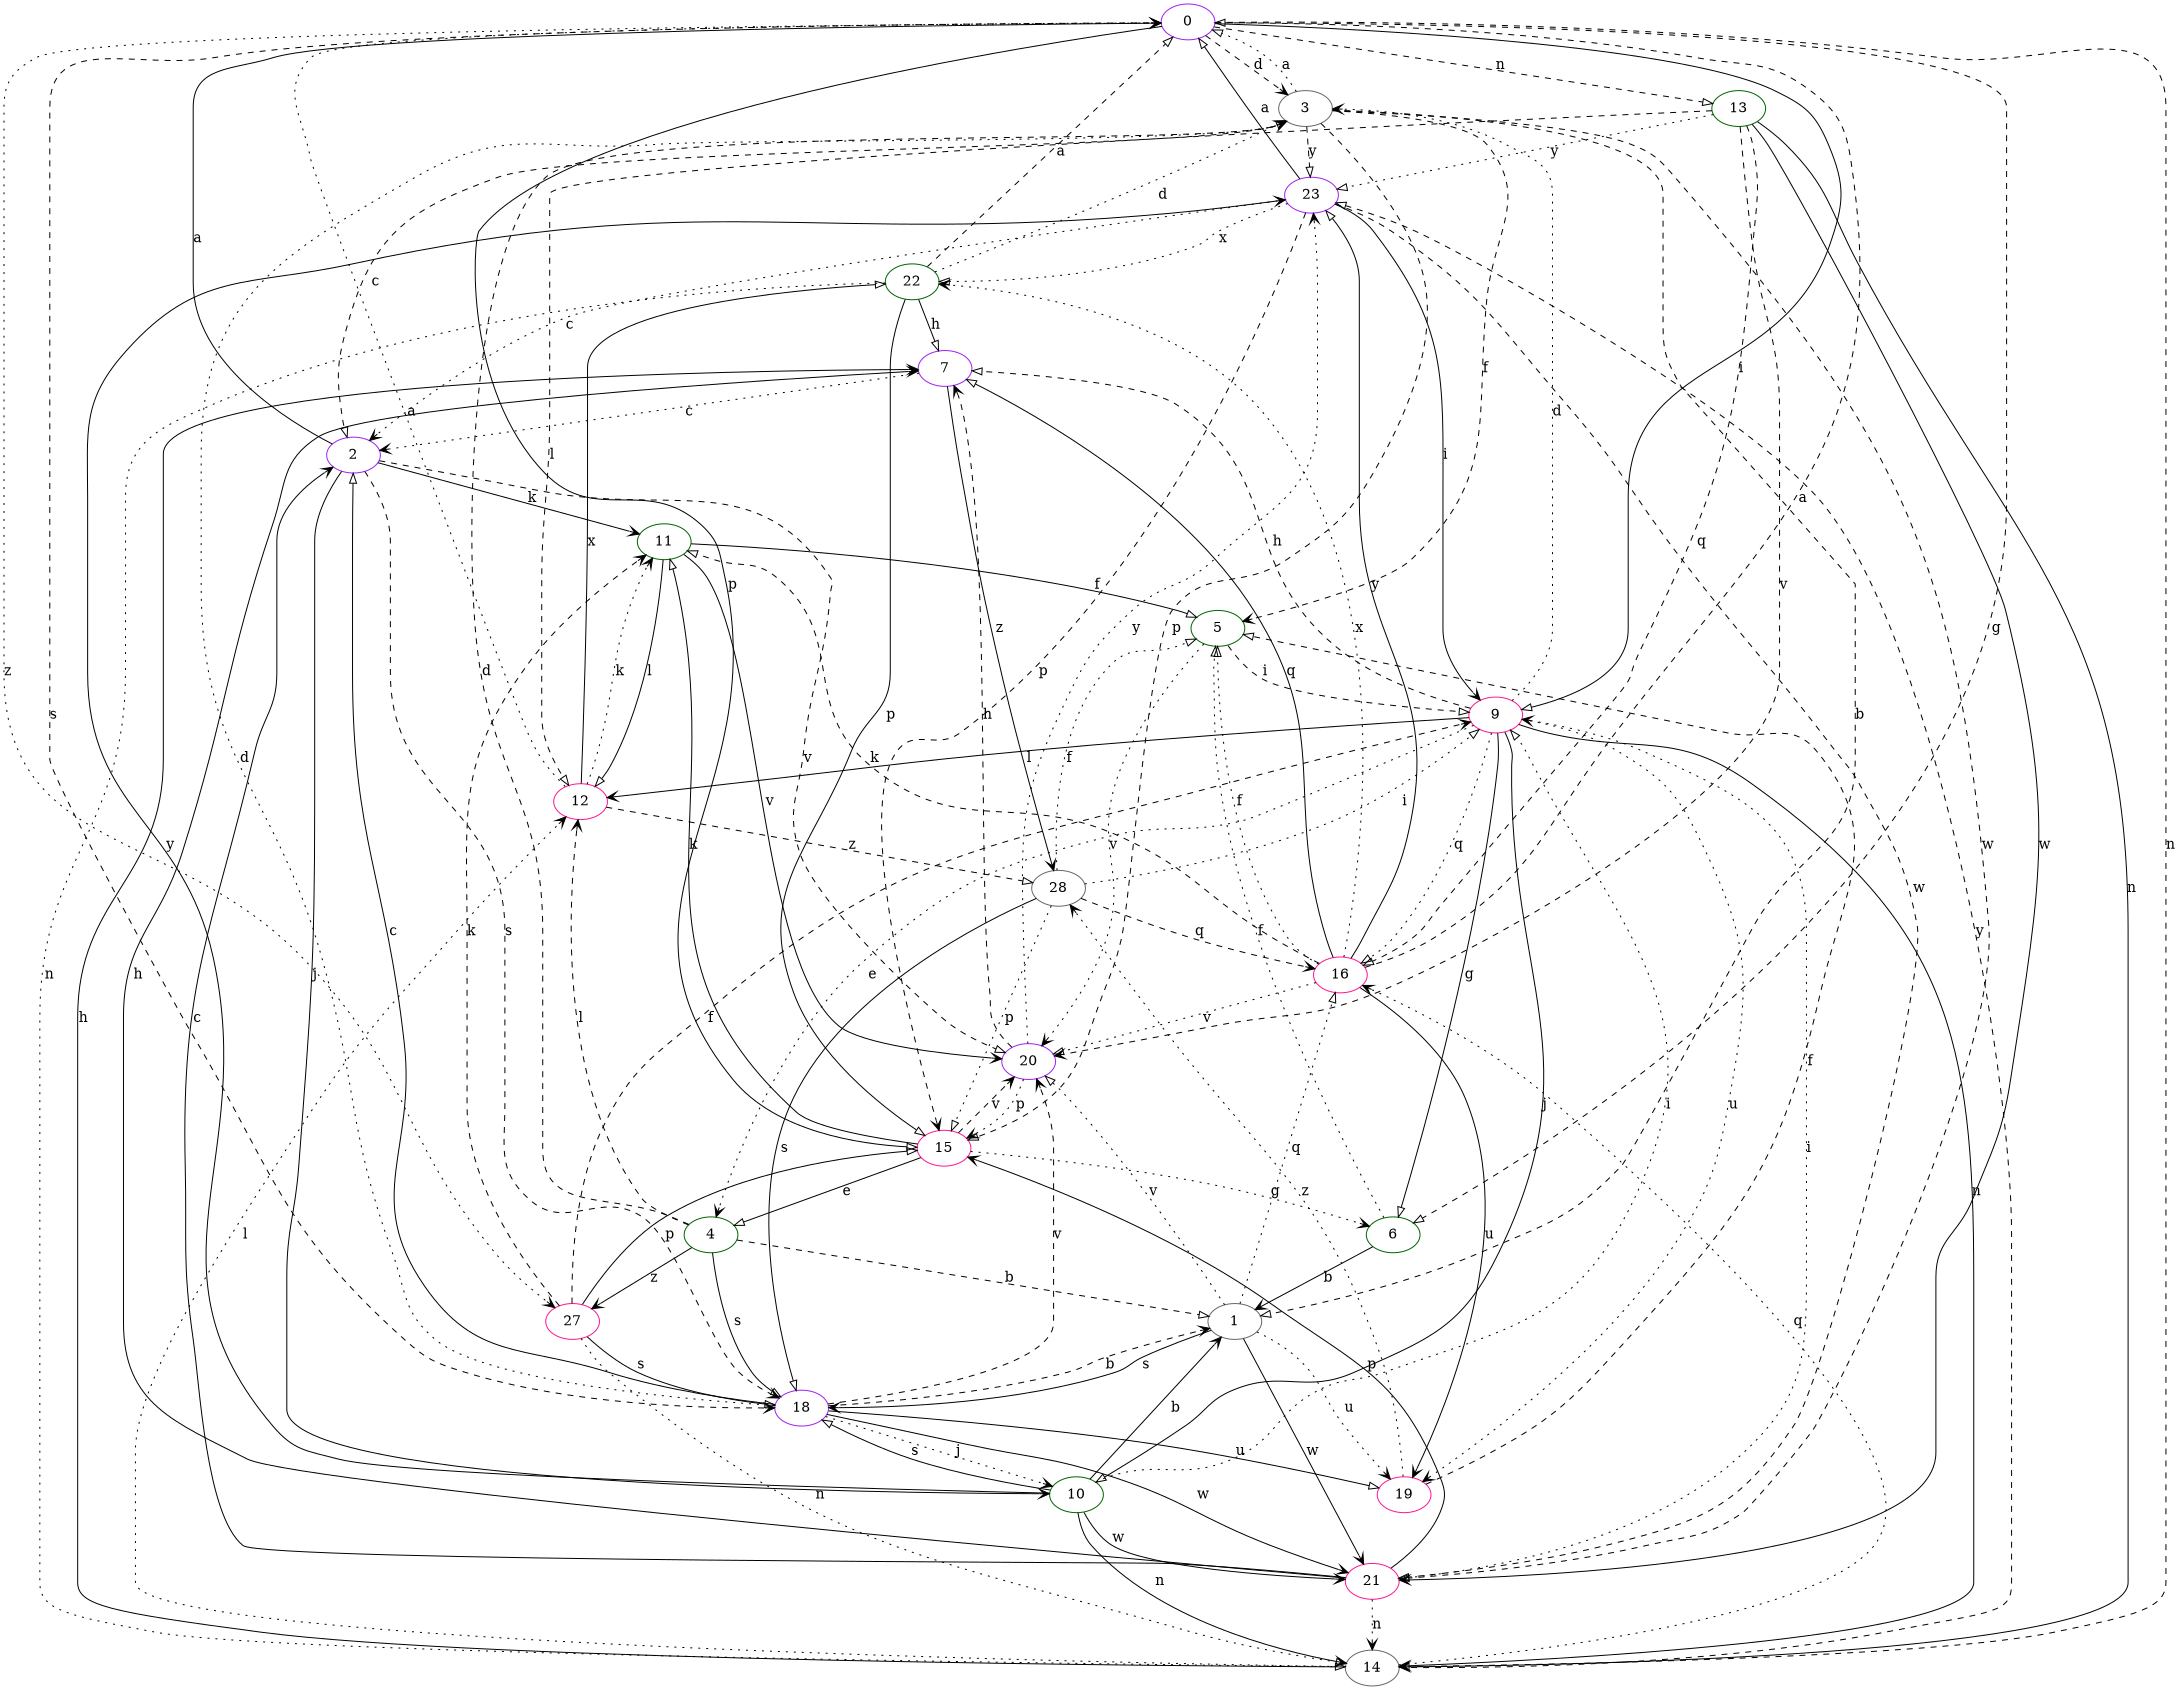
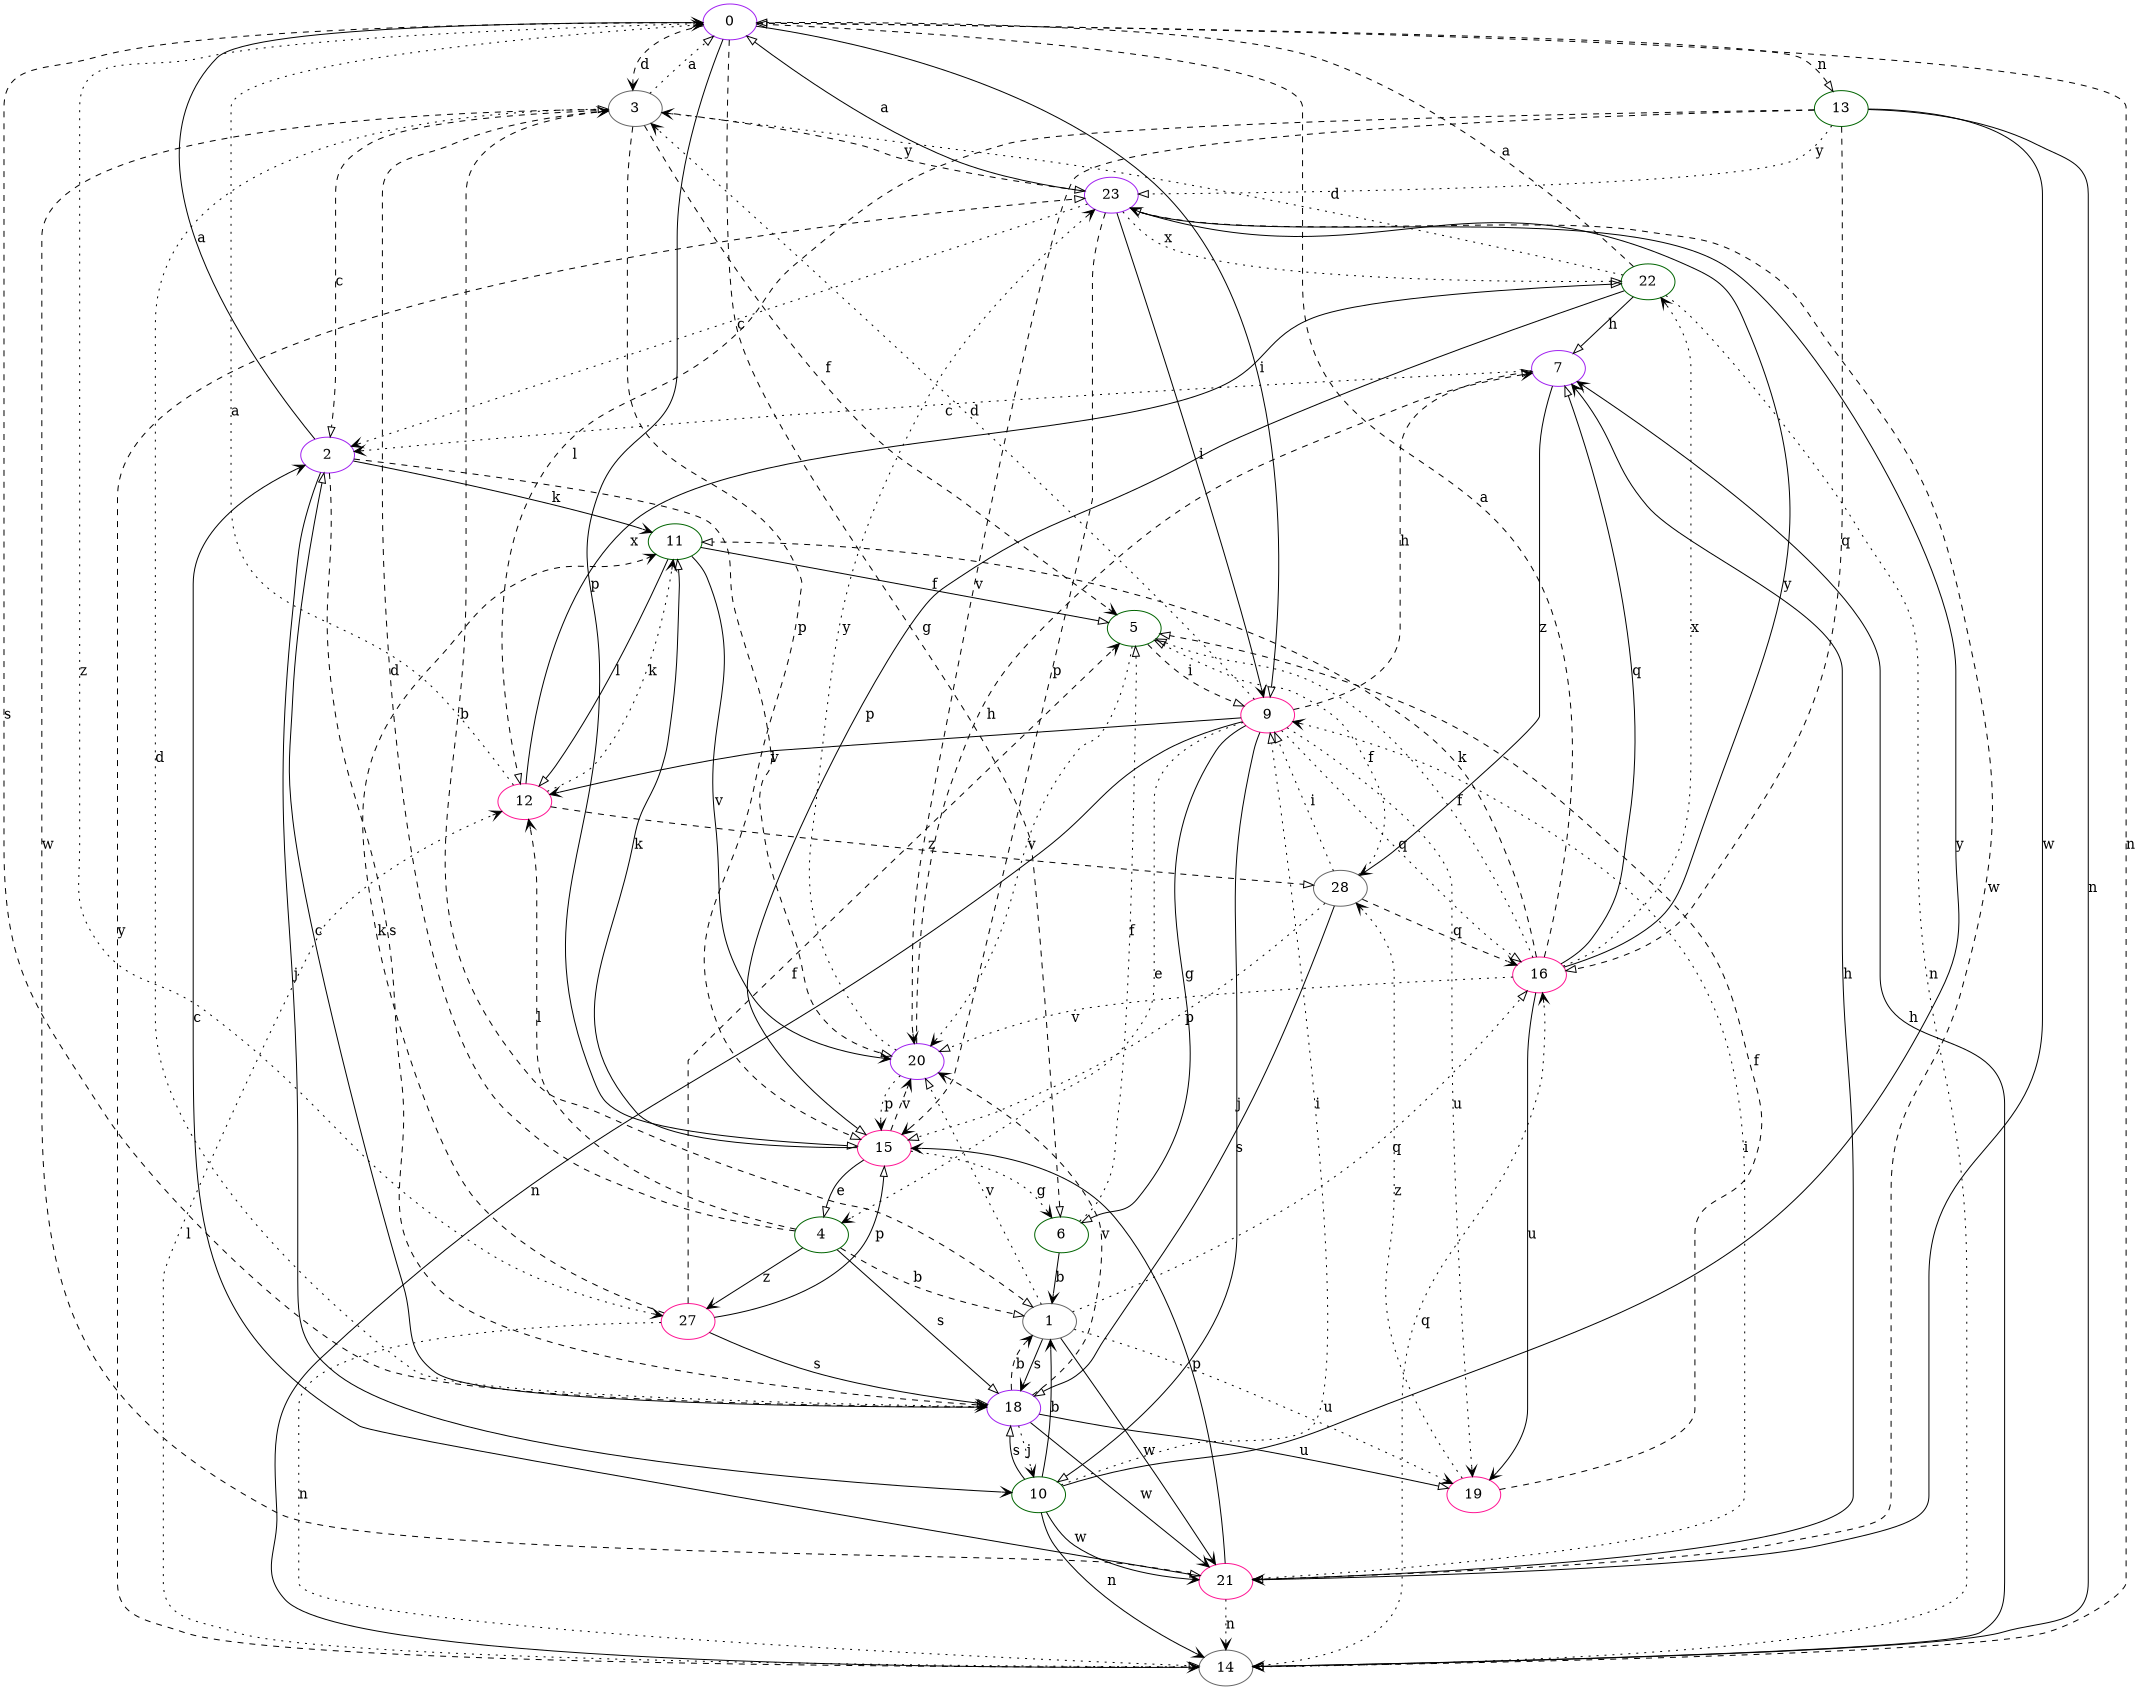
  strict digraph {
    node [color=darkgreen]
    edge [arrowhead=vee style=solid]
    0 [color=purple]
    3 [color=gray40]
    6
    9 [color=deeppink]
    13
    14 [color=gray40]
    15 [color=deeppink]
    18 [color=purple]
    27 [color=deeppink]
    1 [color=gray40]
    21 [color=deeppink]
    2 [color=purple]
    5
    23 [color=purple]
    16 [color=deeppink]
    19 [color=deeppink]
    10
    4
    12 [color=deeppink]
    7 [color=purple]
    20 [color=purple]
    11
    22
    28 [color=gray40]
    0 -> 3 [label=d style=dashed]
    0 -> 6 [arrowhead=onormal label=g style=dashed]
    0 -> 9 [arrowhead=onormal label=i]
    0 -> 13 [arrowhead=onormal label=n style=dashed]
    0 -> 14 [arrowhead=onormal label=n style=dashed]
    0 -> 15 [arrowhead=onormal label=p]
    0 -> 18 [label=s style=dashed]
    0 -> 27 [label=z style=dotted]
    3 -> 0 [arrowhead=onormal label=a style=dotted]
    3 -> 15 [arrowhead=onormal label=p style=dashed]
    3 -> 1 [arrowhead=onormal label=b style=dashed]
    3 -> 21 [arrowhead=onormal label=w style=dashed]
    3 -> 2 [arrowhead=onormal label=c style=dashed]
    3 -> 5 [label=f style=dashed]
    3 -> 23 [arrowhead=onormal label=y style=dashed]
    6 -> 1 [label=b]
    6 -> 5 [arrowhead=onormal label=f style=dotted]
    9 -> 3 [label=d style=dotted]
    9 -> 6 [arrowhead=onormal label=g]
    9 -> 14 [label=n]
    9 -> 16 [arrowhead=onormal label=q style=dotted]
    9 -> 19 [label=u style=dotted]
    9 -> 10 [arrowhead=onormal label=j]
    9 -> 4 [label=e style=dotted]
    9 -> 12 [label=l]
    9 -> 7 [arrowhead=onormal label=h style=dashed]
    13 -> 14 [label=n]
    13 -> 21 [label=w]
    13 -> 23 [arrowhead=onormal label=y style=dotted]
    13 -> 16 [arrowhead=onormal label=q style=dashed]
    13 -> 12 [arrowhead=onormal label=l style=dashed]
    13 -> 20 [label=v style=dashed]
    14 -> 23 [arrowhead=onormal label=y style=dashed]
    14 -> 16 [label=q style=dotted]
    14 -> 12 [label=l style=dotted]
    14 -> 7 [label=h]
    15 -> 6 [label=g style=dotted]
    15 -> 4 [arrowhead=onormal label=e]
    15 -> 20 [label=v style=dashed]
    15 -> 11 [arrowhead=onormal label=k]
    18 -> 3 [arrowhead=onormal label=d style=dotted]
    18 -> 1 [label=b style=dashed]
    18 -> 21 [label=w]
    18 -> 2 [arrowhead=onormal label=c]
    18 -> 19 [arrowhead=onormal label=u]
    18 -> 10 [label=j style=dotted]
    18 -> 20 [label=v style=dashed]
    27 -> 14 [arrowhead=onormal label=n style=dotted]
    27 -> 15 [arrowhead=onormal label=p]
    27 -> 18 [arrowhead=onormal label=s]
-   27 -> 9 [label=f style=dashed]
+   27 -> 5 [label=f style=dashed]
    27 -> 11 [label=k style=dashed]
    1 -> 18 [label=s]
    1 -> 21 [label=w]
    1 -> 16 [arrowhead=onormal label=q style=dotted]
    1 -> 19 [label=u style=dotted]
    1 -> 20 [arrowhead=onormal label=v style=dotted]
    21 -> 9 [label=i style=dotted]
    21 -> 14 [label=n style=dotted]
    21 -> 15 [label=p]
    21 -> 2 [label=c]
    21 -> 7 [label=h]
    2 -> 0 [label=a]
    2 -> 18 [label=s style=dashed]
    2 -> 10 [label=j]
    2 -> 20 [arrowhead=onormal label=v style=dashed]
    2 -> 11 [label=k]
    5 -> 9 [arrowhead=onormal label=i style=dashed]
    5 -> 20 [label=v style=dotted]
    23 -> 0 [arrowhead=onormal label=a]
    23 -> 9 [label=i]
    23 -> 15 [label=p style=dashed]
    23 -> 21 [arrowhead=onormal label=w style=dashed]
    23 -> 2 [label=c style=dotted]
    23 -> 22 [arrowhead=onormal label=x style=dotted]
    16 -> 0 [arrowhead=onormal label=a style=dashed]
    16 -> 5 [arrowhead=onormal label=f style=dotted]
    16 -> 23 [arrowhead=onormal label=y]
    16 -> 19 [label=u]
    16 -> 7 [arrowhead=onormal label=q]
    16 -> 20 [arrowhead=onormal label=v style=dotted]
    16 -> 11 [arrowhead=onormal label=k style=dashed]
    16 -> 22 [label=x style=dotted]
    19 -> 5 [arrowhead=onormal label=f style=dashed]
    19 -> 28 [label=z style=dotted]
    10 -> 9 [arrowhead=onormal label=i style=dotted]
    10 -> 14 [label=n]
    10 -> 18 [arrowhead=onormal label=s]
    10 -> 1 [label=b]
    10 -> 21 [label=w]
    10 -> 23 [label=y]
    4 -> 3 [label=d style=dashed]
    4 -> 18 [arrowhead=onormal label=s]
    4 -> 27 [label=z]
    4 -> 1 [arrowhead=onormal label=b style=dashed]
    4 -> 12 [label=l style=dashed]
    12 -> 0 [label=a style=dotted]
    12 -> 11 [label=k style=dotted]
    12 -> 22 [arrowhead=onormal label=x]
    12 -> 28 [arrowhead=onormal label=z style=dashed]
    7 -> 2 [label=c style=dotted]
    7 -> 28 [label=z]
    20 -> 15 [label=p style=dotted]
    20 -> 23 [label=y style=dotted]
    20 -> 7 [label=h style=dashed]
    11 -> 5 [arrowhead=onormal label=f]
    11 -> 12 [arrowhead=onormal label=l]
    11 -> 20 [label=v]
    22 -> 0 [arrowhead=onormal label=a style=dashed]
    22 -> 3 [label=d style=dotted]
    22 -> 14 [arrowhead=onormal label=n style=dotted]
    22 -> 15 [arrowhead=onormal label=p]
    22 -> 7 [arrowhead=onormal label=h]
    28 -> 9 [arrowhead=onormal label=i style=dotted]
    28 -> 15 [arrowhead=onormal label=p style=dotted]
    28 -> 18 [arrowhead=onormal label=s]
    28 -> 5 [arrowhead=onormal label=f style=dotted]
    28 -> 16 [label=q style=dashed]
  }
